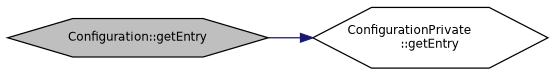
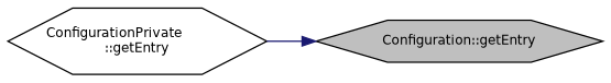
  digraph {
    rankdir=LR
    node [color=black fontname=Helvetica fontsize=10 shape=hexagon style=filled]
    n1 [fillcolor=grey75 fontcolor=black height=0.2 label="Configuration::getEntry" width=0.4]
    n2 [fillcolor=white height=0.2 label="ConfigurationPrivate\l::getEntry" width=0.4]
-   n1 -> n2 [color=midnightblue fontname=Helvetica fontsize=10 labelfontname=Helvetica labelfontsize=10 style=solid]
+   n2 -> n1 [color=midnightblue fontname=Helvetica fontsize=10 labelfontname=Helvetica labelfontsize=10 style=solid]
  }
